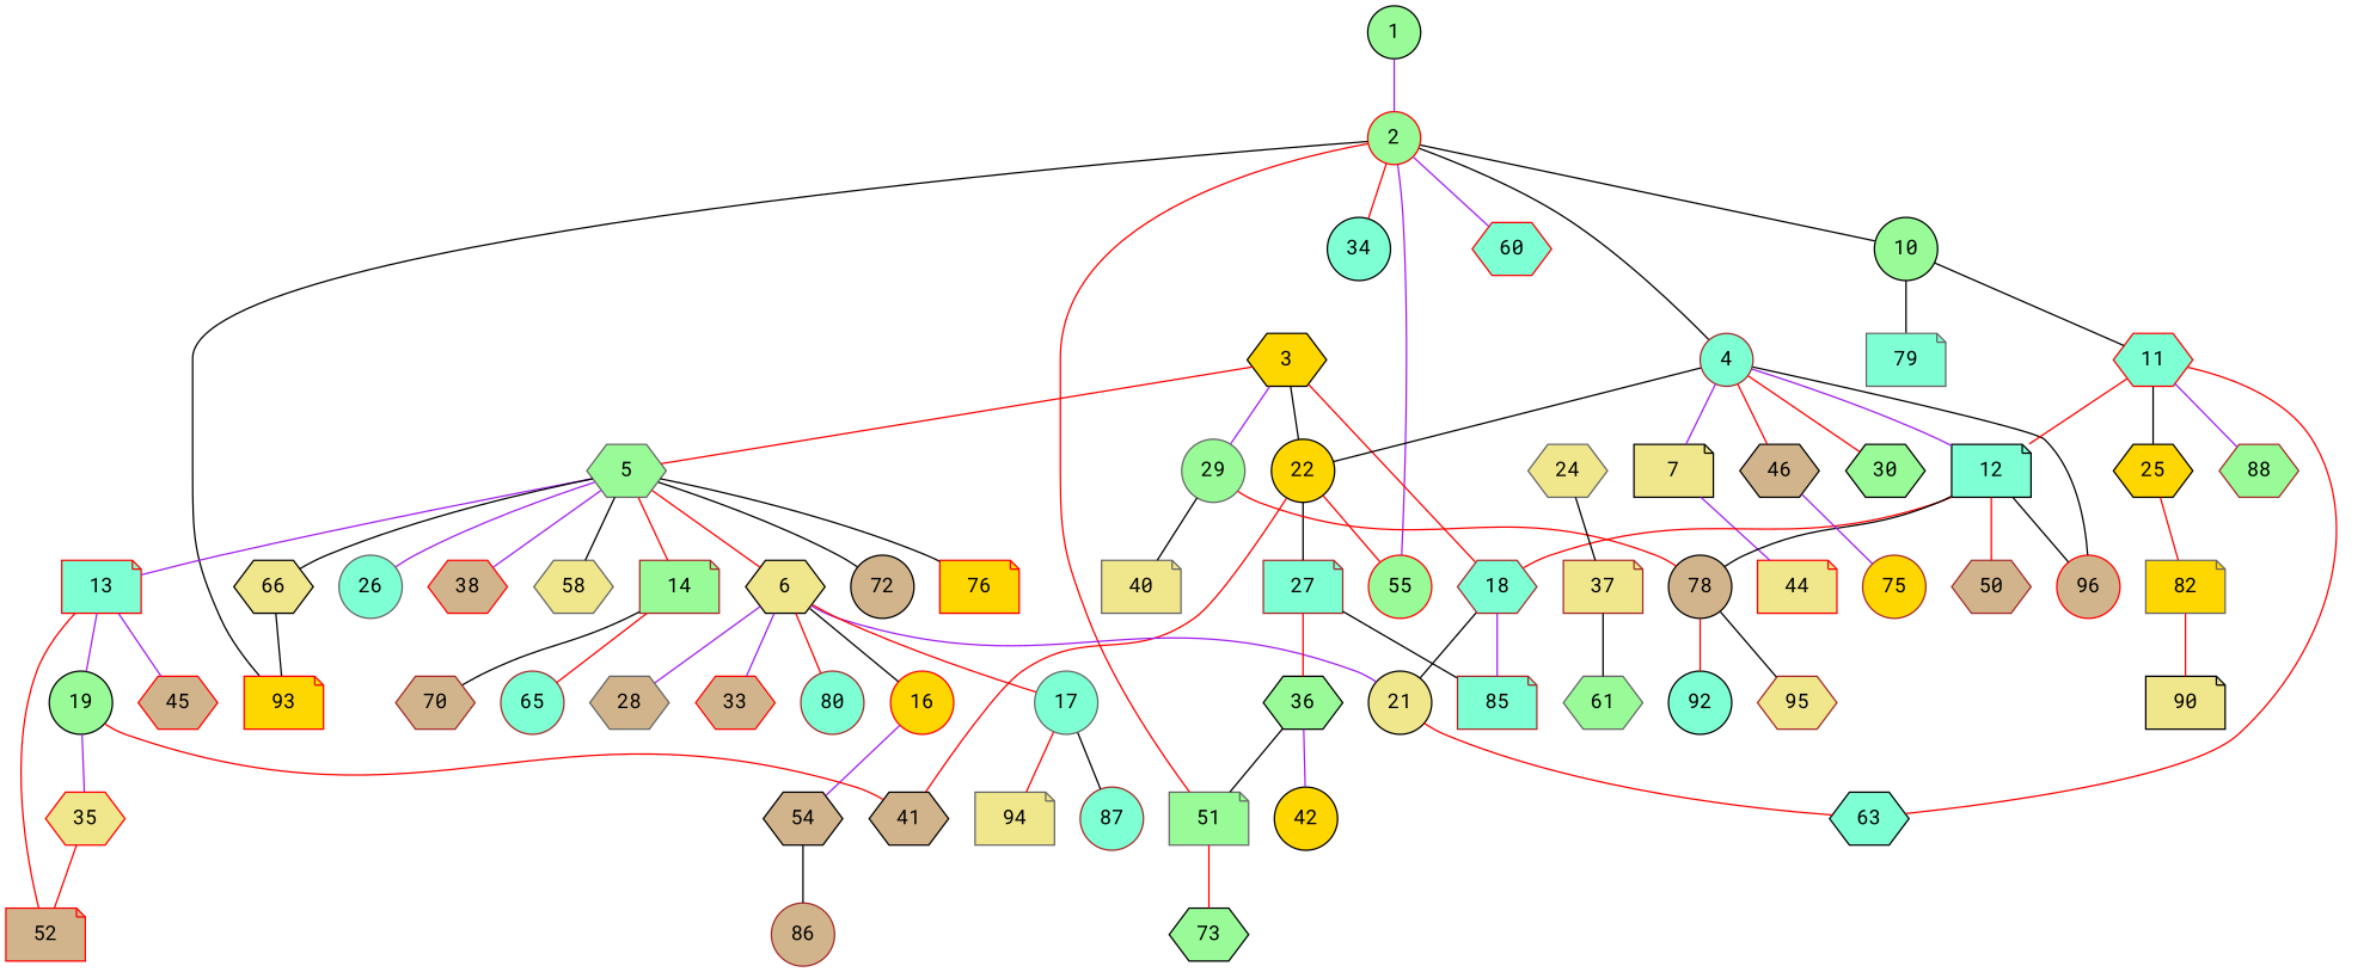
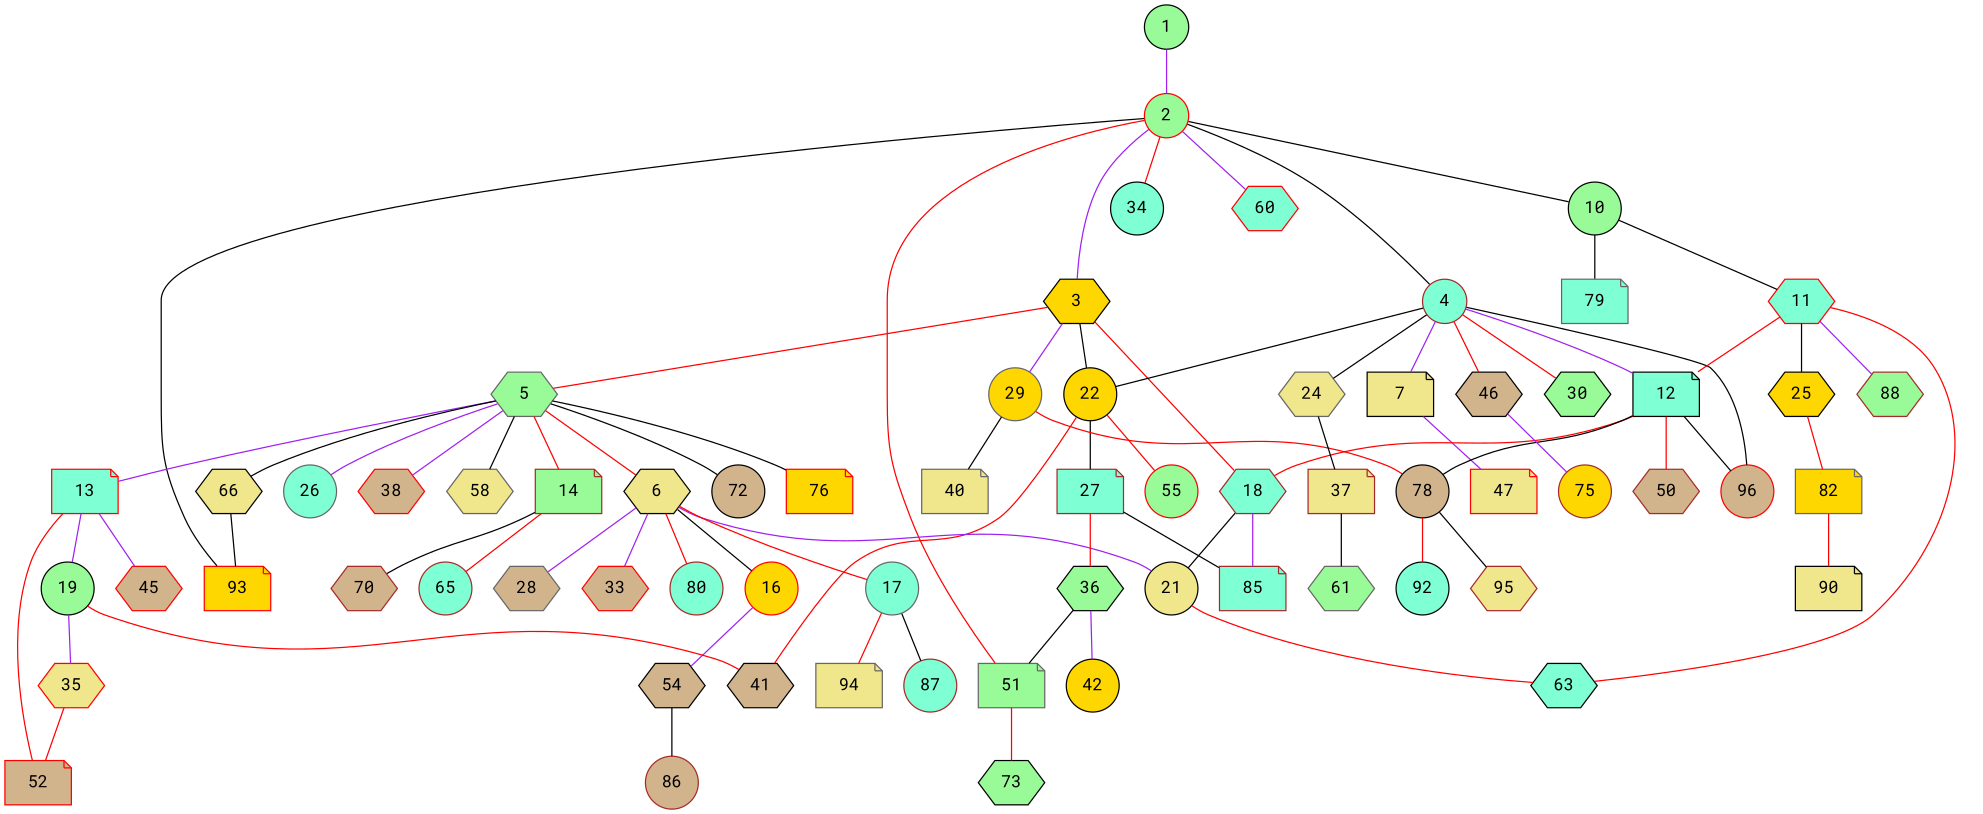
  graph {
    fontname="Roboto Mono"
    node [color=black fillcolor=aquamarine fontname="Roboto Mono" shape=hexagon style=filled]
    edge [color=black fontname="Roboto Mono"]
    2 [color=red fillcolor=palegreen shape=circle super="+39"]
    3 [fillcolor=gold super="+6"]
    4 [color=brown shape=circle super="+23"]
    10 [fillcolor=palegreen shape=circle super="+49"]
    34 [shape=circle]
    51 [color=gray40 fillcolor=palegreen shape=note super="+53"]
    60 [color=red]
    93 [color=red fillcolor=gold shape=note]
    1 [fillcolor=palegreen shape=circle]
    5 [color=gray40 fillcolor=palegreen super="+8"]
    18 [color=brown super="+81"]
    22 [fillcolor=gold shape=circle super="+31"]
-   29 [color=gray40 fillcolor=palegreen shape=circle super="+71"]
+   29 [color=gray40 fillcolor=gold shape=circle super="+71"]
    7 [fillcolor=khaki shape=note]
    12 [shape=note super="+56"]
    24 [color=gray40 fillcolor=khaki]
    30 [fillcolor=palegreen]
    46 [fillcolor=tan]
    96 [color=red fillcolor=tan shape=circle]
    11 [color=red super="+20"]
    79 [color=gray40 shape=note]
    73 [fillcolor=palegreen]
    n23 [fillcolor=khaki label=6 super="+15"]
    13 [color=red shape=note super="+62"]
    14 [color=brown fillcolor=palegreen shape=note super="+32"]
    26 [color=gray40 shape=circle]
    38 [color=red fillcolor=tan]
    58 [color=gray40 fillcolor=khaki]
    66 [fillcolor=khaki]
    72 [fillcolor=tan shape=circle]
    76 [color=red fillcolor=gold shape=note]
    21 [fillcolor=khaki shape=circle]
    85 [color=brown shape=note]
    41 [fillcolor=tan super="+59"]
    27 [color=brown shape=note super="+64"]
    55 [color=red fillcolor=palegreen shape=circle]
    78 [fillcolor=tan shape=circle super="+91"]
    40 [color=gray40 fillcolor=khaki shape=note]
-   44 [color=red fillcolor=khaki shape=note super="+57"]
+   44 [color=red fillcolor=khaki shape=note super="+57" label=47]
    50 [color=brown fillcolor=tan]
    37 [color=brown fillcolor=khaki shape=note super="+43"]
    75 [color=brown fillcolor=gold shape=circle super="+83"]
    16 [color=red fillcolor=gold shape=circle]
    17 [color=gray40 shape=circle super="+48"]
    28 [color=gray40 fillcolor=tan]
    33 [color=red fillcolor=tan]
    80 [color=brown shape=circle]
    19 [fillcolor=palegreen shape=circle super="+89"]
    45 [color=red fillcolor=tan]
    52 [color=red fillcolor=tan shape=note super="+84"]
    65 [color=brown shape=circle]
    70 [color=brown fillcolor=tan]
    54 [fillcolor=tan super="+77"]
    87 [color=brown shape=circle]
    94 [color=gray40 fillcolor=khaki shape=note]
    63 [super="+69"]
    25 [fillcolor=gold super="+74"]
    88 [color=brown fillcolor=palegreen]
    82 [color=gray40 fillcolor=gold shape=note]
    92 [shape=circle]
    95 [color=brown fillcolor=khaki]
    35 [color=red fillcolor=khaki super="+67"]
    86 [color=brown fillcolor=tan shape=circle]
    36 [fillcolor=palegreen super="+47"]
    61 [color=gray40 fillcolor=palegreen]
    90 [fillcolor=khaki shape=note]
    42 [fillcolor=gold shape=circle super="+68"]
-   2 -- 55 [color=purple]
+   2 -- 3 [color=purple]
    2 -- 4
    2 -- 10
    2 -- 34 [color=red]
    2 -- 51 [color=red]
    2 -- 60 [color=purple]
    2 -- 93
    3 -- 5 [color=red]
    3 -- 18 [color=red]
    3 -- 22
    3 -- 29 [color=purple]
    4 -- 22
    4 -- 7 [color=purple]
    4 -- 12 [color=purple]
+   4 -- 24
    4 -- 30 [color=red]
    4 -- 46 [color=red]
    4 -- 96
    10 -- 11
    10 -- 79
    51 -- 73 [color=red]
    1 -- 2 [color=purple]
    5 -- n23 [color=red]
    5 -- 13 [color=purple]
    5 -- 14 [color=red]
    5 -- 26 [color=purple]
    5 -- 38 [color=purple]
    5 -- 58
    5 -- 66
    5 -- 72
    5 -- 76
    18 -- 21
    18 -- 85 [color=purple]
    22 -- 41 [color=red]
    22 -- 27
    22 -- 55 [color=red]
    29 -- 78 [color=red]
    29 -- 40
    7 -- 44 [color=purple]
    12 -- 18 [color=red]
    12 -- 96
    12 -- 78
    12 -- 50 [color=red]
    24 -- 37
    46 -- 75 [color=purple]
    11 -- 12 [color=red]
    11 -- 63 [color=red]
    11 -- 25
    11 -- 88 [color=purple]
    n23 -- 21 [color=purple]
    n23 -- 16
    n23 -- 17 [color=red]
    n23 -- 28 [color=purple]
    n23 -- 33 [color=purple]
    n23 -- 80 [color=red]
    13 -- 19 [color=purple]
    13 -- 45 [color=purple]
    13 -- 52 [color=red]
    14 -- 65 [color=red]
    14 -- 70
    66 -- 93
    21 -- 63 [color=red]
    27 -- 85
    27 -- 36 [color=red]
    78 -- 92 [color=red]
    78 -- 95
    37 -- 61
    16 -- 54 [color=purple]
    17 -- 87
    17 -- 94 [color=red]
    19 -- 41 [color=red]
    19 -- 35 [color=purple]
    54 -- 86
    25 -- 82 [color=red]
    82 -- 90 [color=red]
    35 -- 52 [color=red]
    36 -- 51
    36 -- 42 [color=purple]
  }
